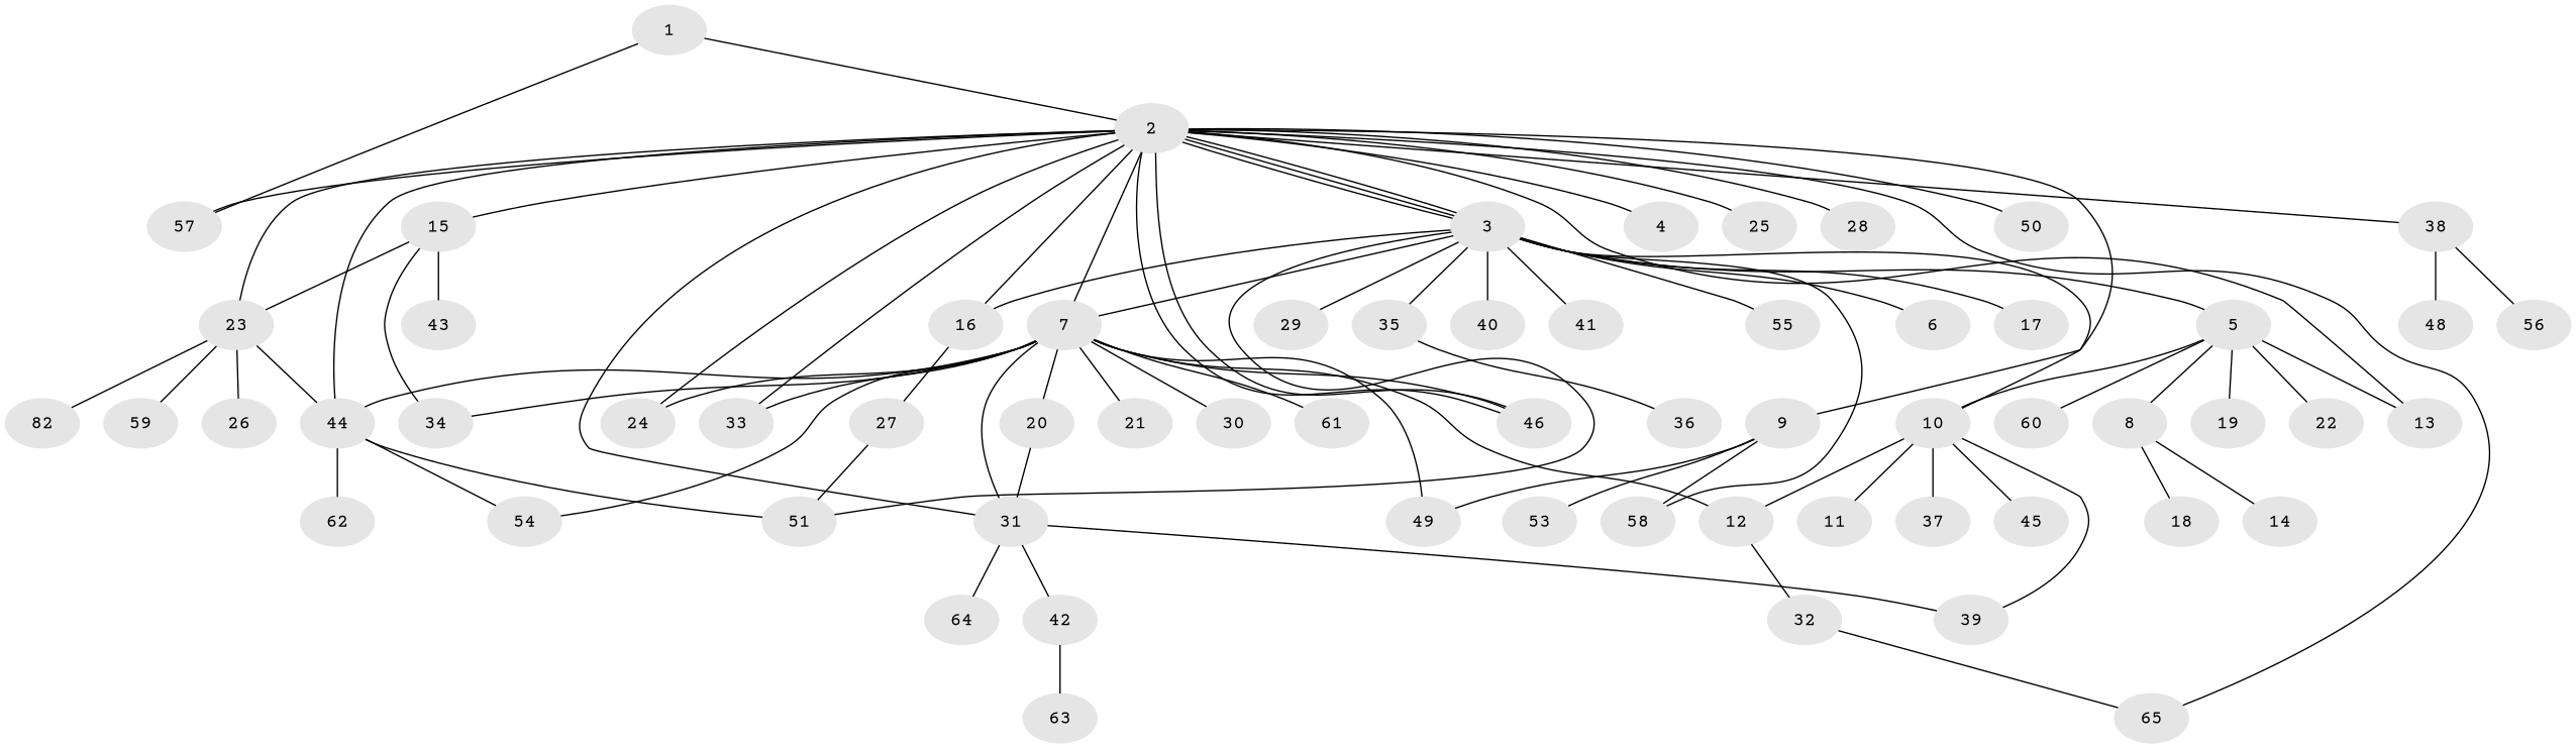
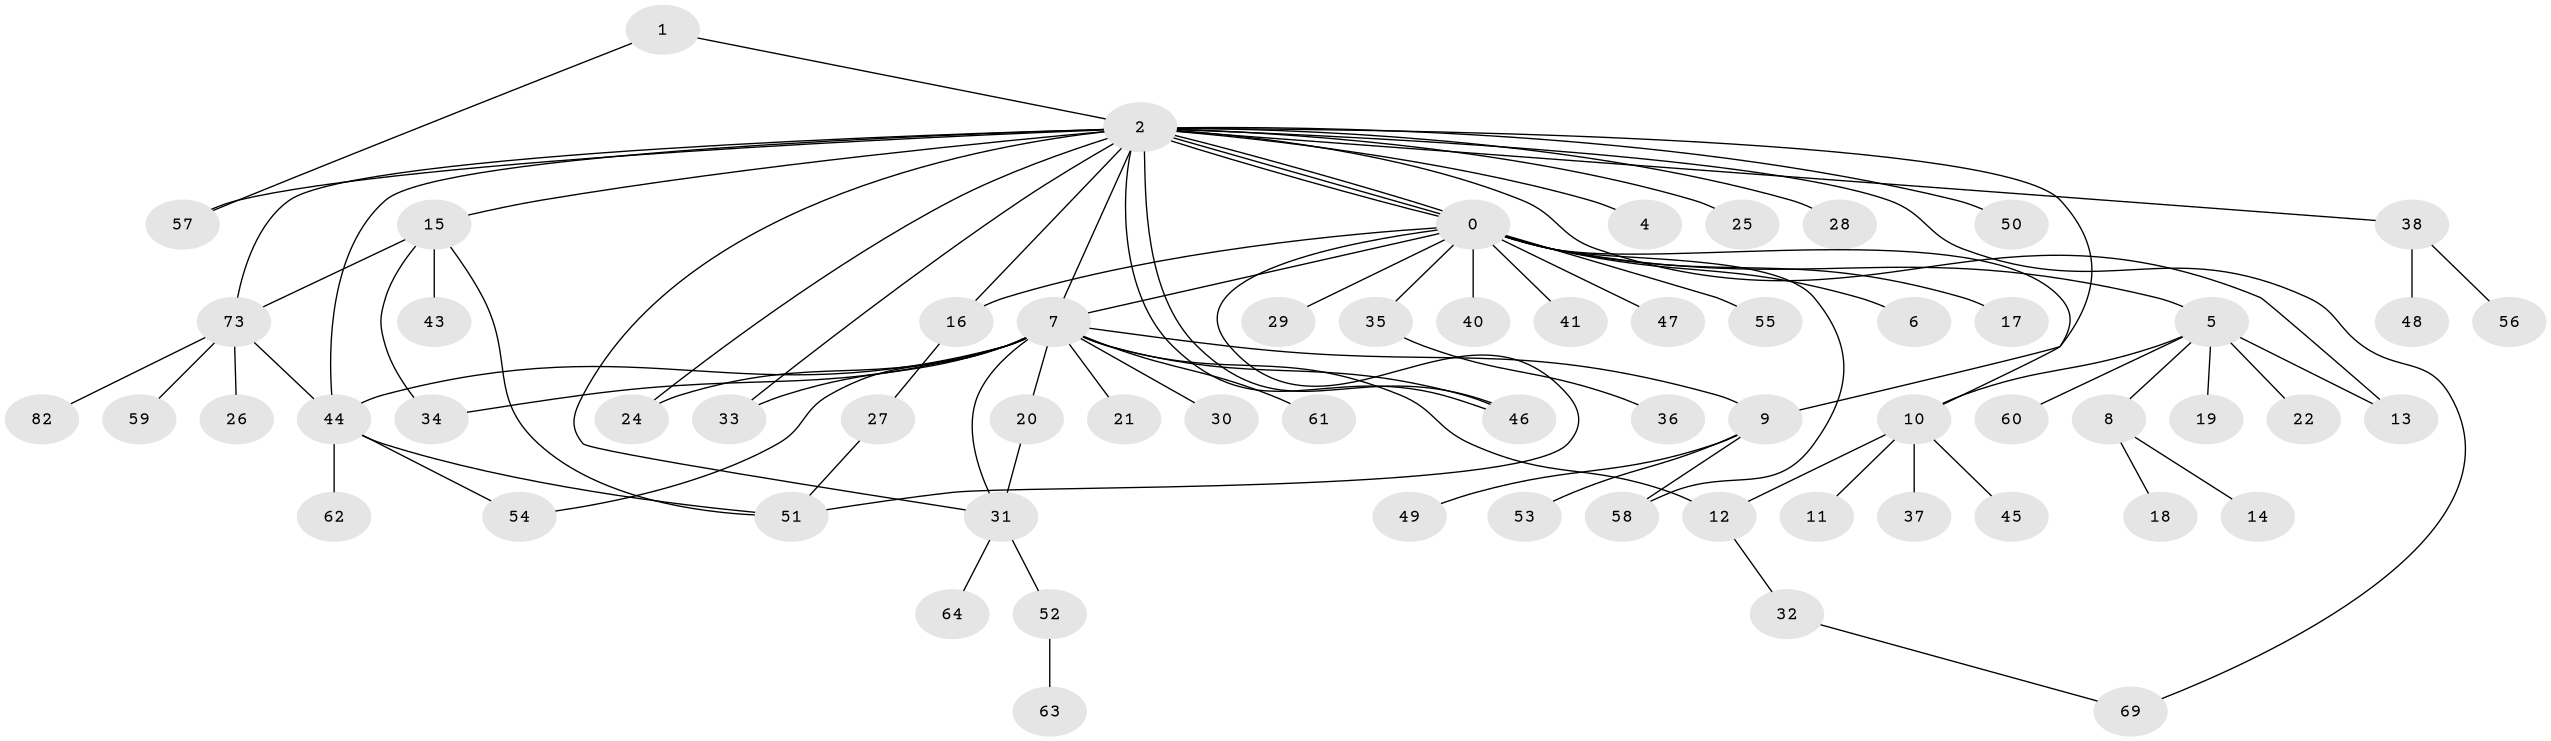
  graph {
    fontname="Courier Prime"
    node [color=gray90 fontname="Courier Prime" style=filled]
    edge [fontname="Courier Prime"]
    1
    2
    57
-   3
+   3 [label=0]
    4
    7
    9
    13
    15
    16
-   23
+   23 [label=73]
    24
    25
    28
    31
    33
    38
    44
    46
    50
-   65
+   65 [label=69]
    5
    6
    10
    17
    29
    35
    40
    41
+   47
    51
    55
    58
    12
    20
    21
    30
    34
    54
    61
    49
    53
    43
    27
    26
    n46 [label=82]
    59
-   39
-   52 [label=42]
+   52
    64
    48
    56
    62
    8
    19
    22
    60
    11
    37
    45
    36
    14
    18
    32
    63
    1 -- 2
    1 -- 57
    2 -- 57
    2 -- 3
    2 -- 3
    2 -- 3
    2 -- 4
    2 -- 7
    2 -- 9
    2 -- 13
    2 -- 15
    2 -- 16
    2 -- 23
    2 -- 24
    2 -- 25
    2 -- 28
    2 -- 31
    2 -- 33
    2 -- 38
    2 -- 44
    2 -- 46
    2 -- 46
    2 -- 50
    2 -- 65
    3 -- 7
    3 -- 16
    3 -- 5
    3 -- 6
    3 -- 10
    3 -- 17
    3 -- 29
    3 -- 35
    3 -- 40
    3 -- 41
+   3 -- 47
    3 -- 51
    3 -- 55
    3 -- 58
-   7 -- 49
+   7 -- 9
    7 -- 24
    7 -- 31
    7 -- 33
    7 -- 44
    7 -- 46
    7 -- 12
    7 -- 20
    7 -- 21
    7 -- 30
    7 -- 34
    7 -- 54
    7 -- 61
    9 -- 58
    9 -- 49
    9 -- 53
    15 -- 23
+   15 -- 51
    15 -- 34
    15 -- 43
    16 -- 27
    23 -- 44
    23 -- 26
    23 -- n46
    23 -- 59
-   31 -- 39
    31 -- 52
    31 -- 64
    38 -- 48
    38 -- 56
    44 -- 51
    44 -- 54
    44 -- 62
    5 -- 13
    5 -- 10
    5 -- 8
    5 -- 19
    5 -- 22
    5 -- 60
    10 -- 12
-   10 -- 39
    10 -- 11
    10 -- 37
    10 -- 45
    35 -- 36
    12 -- 32
    20 -- 31
    27 -- 51
    52 -- 63
    8 -- 14
    8 -- 18
    32 -- 65
  }
